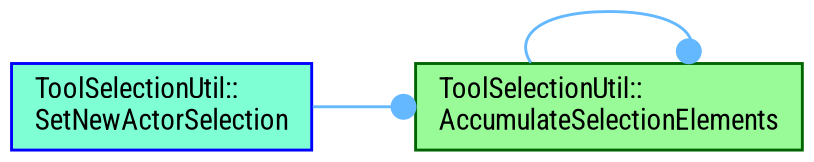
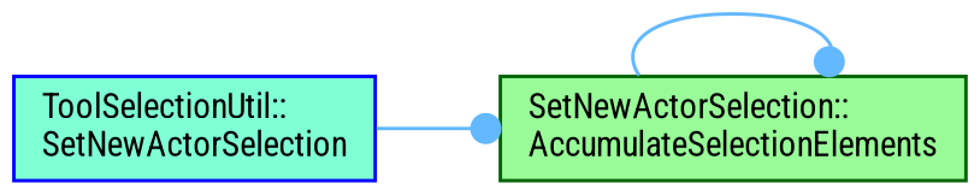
  digraph {
    rankdir=LR
    fontname="Roboto Condensed"
    node [fontname="Roboto Condensed" fontsize=10 shape=box style=filled]
    edge [color=steelblue1 fontname="Roboto Condensed" fontsize=10 labelfontname=Helvetica labelfontsize=10 style=solid arrowhead=dot]
    n1 [color=blue fillcolor=aquamarine fontcolor=black height=0.2 label="ToolSelectionUtil::\lSetNewActorSelection" width=0.4]
-   n2 [color=darkgreen fillcolor=palegreen height=0.2 label="ToolSelectionUtil::\lAccumulateSelectionElements" width=0.4]
+   n2 [color=darkgreen fillcolor=palegreen height=0.2 label="SetNewActorSelection::\lAccumulateSelectionElements" width=0.4]
    n1 -> n2
    n2 -> n2
  }
